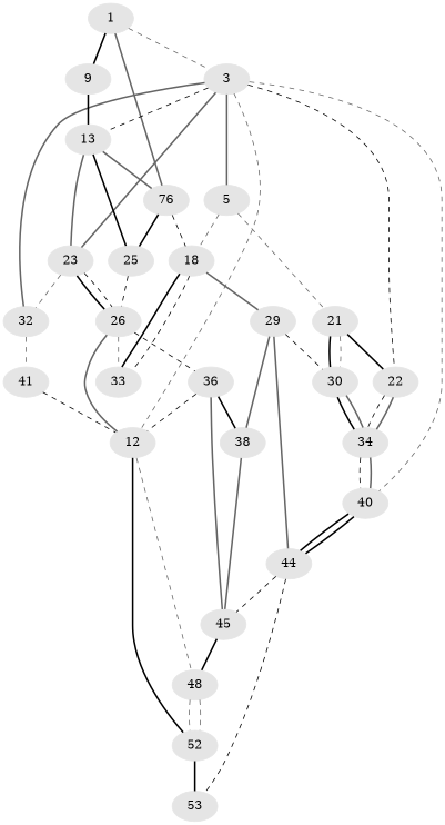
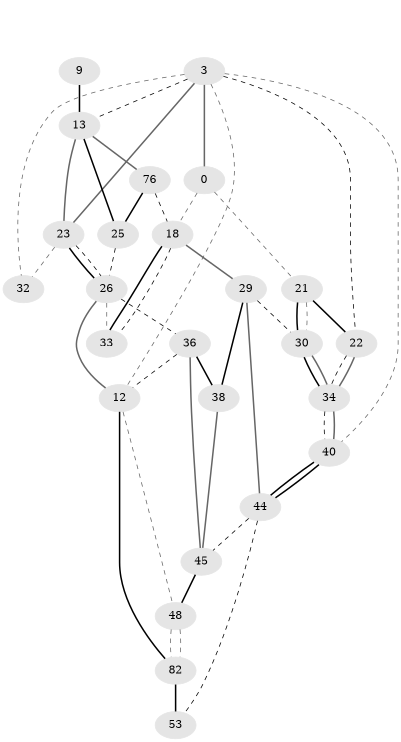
  graph {
    node [color=gray90 style=filled]
    edge [color=black style=bold]
-   1 [super="+2+7"]
    3 [super="+4+12+31"]
    9
    n4 [label=76 super="+17"]
-   5 [super="+6+11"]
+   5 [super="+6+11" label=0]
    13 [super="+14"]
    22
    23 [super="+24"]
    32
    40
    n11 [label=12 super="+43+47"]
    18 [super="+19"]
    21
    25
    34
    26 [super="+27"]
-   41
    44 [super="+49"]
    48
-   52 [super="+54"]
+   52 [super="+54" label=82]
    29 [super="+39"]
    33
    30
    38
    36 [super="+37"]
    45 [super="+46"]
    53
-   1 -- 3 [color=gray40 style=dashed]
-   1 -- 9 [weight=2]
-   1 -- n4 [color=gray40]
    3 -- 5 [color=gray40]
    3 -- 13 [style=dashed]
    3 -- 22 [style=dashed]
    3 -- 23 [color=gray40]
-   3 -- 32 [color=gray40]
+   3 -- 32 [color=gray40 style=dashed]
    3 -- 40 [color=gray40 style=dashed weight=2]
    3 -- n11 [color=gray40 style=dashed]
    9 -- 13
    n4 -- 18 [style=dashed]
    n4 -- 25
    5 -- 18 [color=gray40 style=dashed]
    5 -- 21 [color=gray40 style=dashed]
    13 -- n4 [color=gray40]
    13 -- 23 [color=gray40]
    13 -- 25
    22 -- 34 [style=dashed]
    22 -- 34 [color=gray40]
    23 -- 32 [color=gray40 style=dashed]
    23 -- 26
    23 -- 26 [style=dashed]
-   32 -- 41 [color=gray40 style=dashed]
    40 -- 44
    40 -- 44
    n11 -- 48 [color=gray40 style=dashed]
    n11 -- 52
    18 -- 29 [color=gray40]
    18 -- 33
    18 -- 33 [style=dashed]
    21 -- 22
    21 -- 30
    21 -- 30 [color=gray40 style=dashed]
    25 -- 26 [style=dashed]
    34 -- 40 [style=dashed]
    34 -- 40 [color=gray40]
    26 -- n11 [color=gray40]
    26 -- 33 [color=gray40 style=dashed weight=2]
    26 -- 36 [style=dashed]
-   41 -- n11 [style=dashed weight=2]
    44 -- 45 [style=dashed]
    44 -- 53 [style=dashed]
    48 -- 52 [color=gray40 style=dashed]
    48 -- 52 [color=gray40 style=dashed]
    52 -- 53 [weight=2]
    29 -- 44 [color=gray40]
    29 -- 30 [style=dashed]
-   29 -- 38 [color=gray40]
+   29 -- 38
    30 -- 34
    30 -- 34 [color=gray40]
    38 -- 45 [color=gray40]
    36 -- n11 [style=dashed]
    36 -- 38
    36 -- 45 [color=gray40]
    45 -- 48
  }
